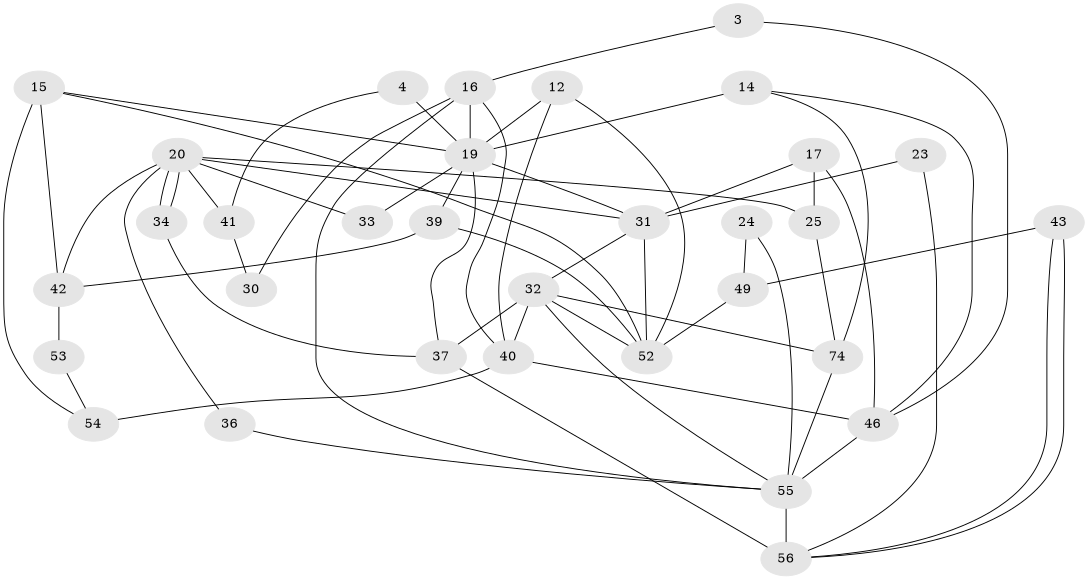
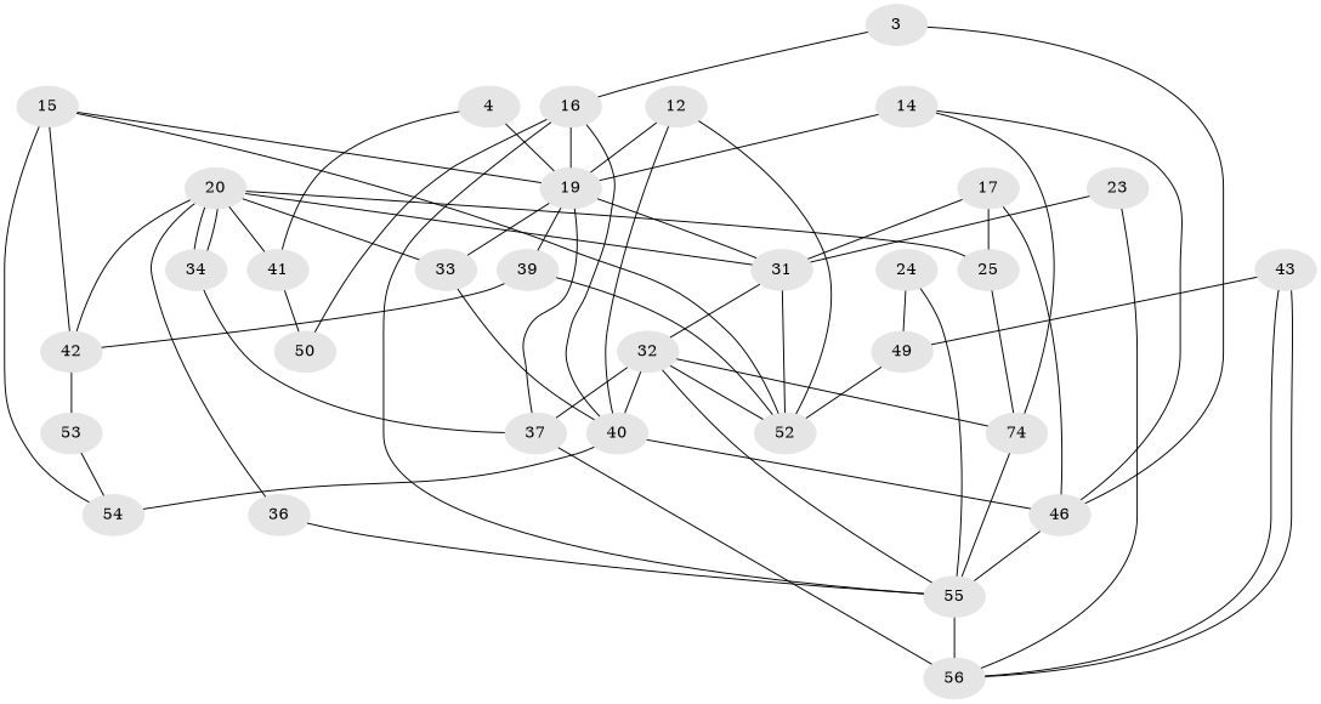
  graph {
    node [color=gray90 style=filled]
    16 [super="+1"]
    19 [super="+6+18"]
    40 [super="+23+27+11"]
-   50 [label=30]
+   50
    55 [super="+48+51"]
    3
    46 [super="+45"]
    31 [super="+22"]
    33
    37 [super="+13"]
    39 [super="+8"]
    4
    41 [super="+26"]
    12 [super="+9"]
    52
    54 [super="+47"]
    14
    n18 [label=74 super="+35"]
    15
    42
    53
    56
    17
    25
    32 [super="+30"]
    20 [super="+5"]
    34
    36
    n29 [label=23]
    24
    49
    43
    16 -- 19 [weight=2]
    16 -- 40
    16 -- 50
    16 -- 55
    19 -- 31 [weight=2]
    19 -- 33 [weight=2]
    19 -- 37
    19 -- 39
    40 -- 46 [weight=3]
    40 -- 54 [weight=3]
    55 -- 56 [weight=2]
    3 -- 16
    3 -- 46
    46 -- 55 [weight=2]
    31 -- 52 [weight=2]
    31 -- 32
+   33 -- 40
    37 -- 56 [weight=2]
    39 -- 52 [weight=2]
    39 -- 42
    4 -- 19 [weight=2]
    4 -- 41
    41 -- 50
    12 -- 19
    12 -- 40
    12 -- 52
    14 -- 19 [weight=2]
    14 -- 46
    14 -- n18
    n18 -- 55
    15 -- 19
    15 -- 52
    15 -- 54 [weight=2]
    15 -- 42
    42 -- 53
    53 -- 54
    17 -- 46
    17 -- 31
    17 -- 25
    25 -- n18
    32 -- 40 [weight=2]
    32 -- 55
    32 -- 37
    32 -- 52
    32 -- n18
    20 -- 31
    20 -- 33
    20 -- 41
    20 -- 42
    20 -- 25 [weight=2]
    20 -- 34 [weight=2]
    20 -- 34
    20 -- 36
    34 -- 37
    36 -- 55
    n29 -- 31
    n29 -- 56
    24 -- 55 [weight=2]
    24 -- 49
    49 -- 52
    43 -- 56
    43 -- 56
    43 -- 49
  }
